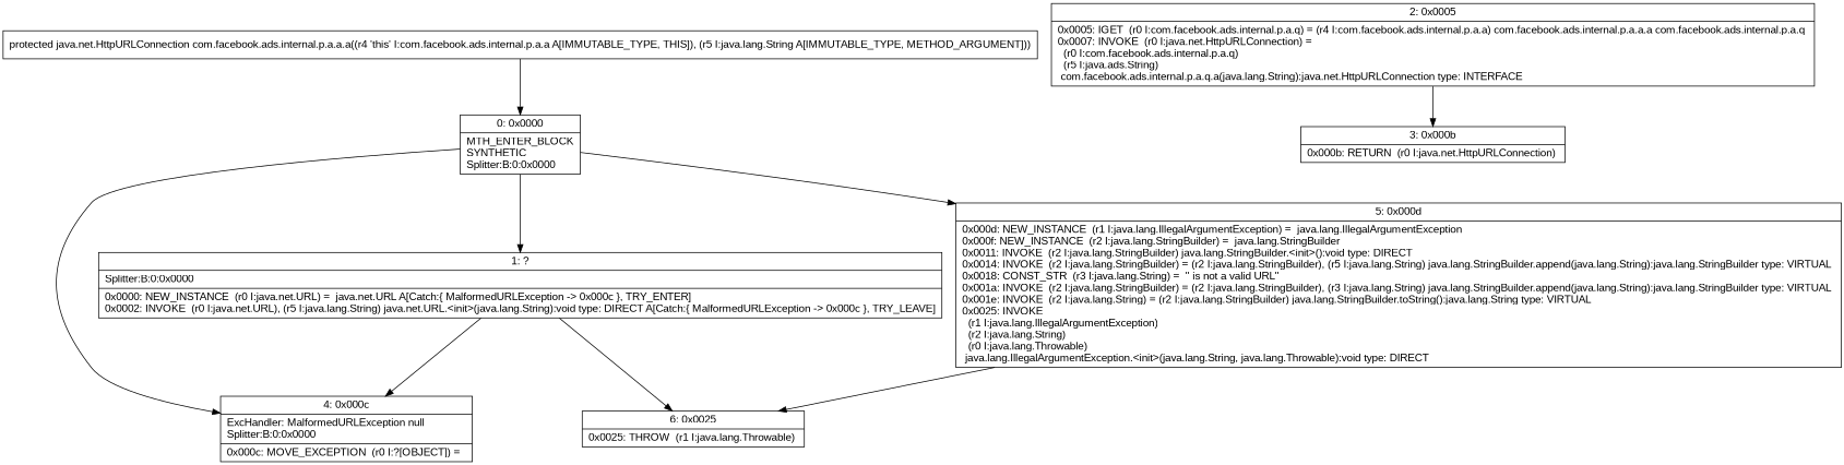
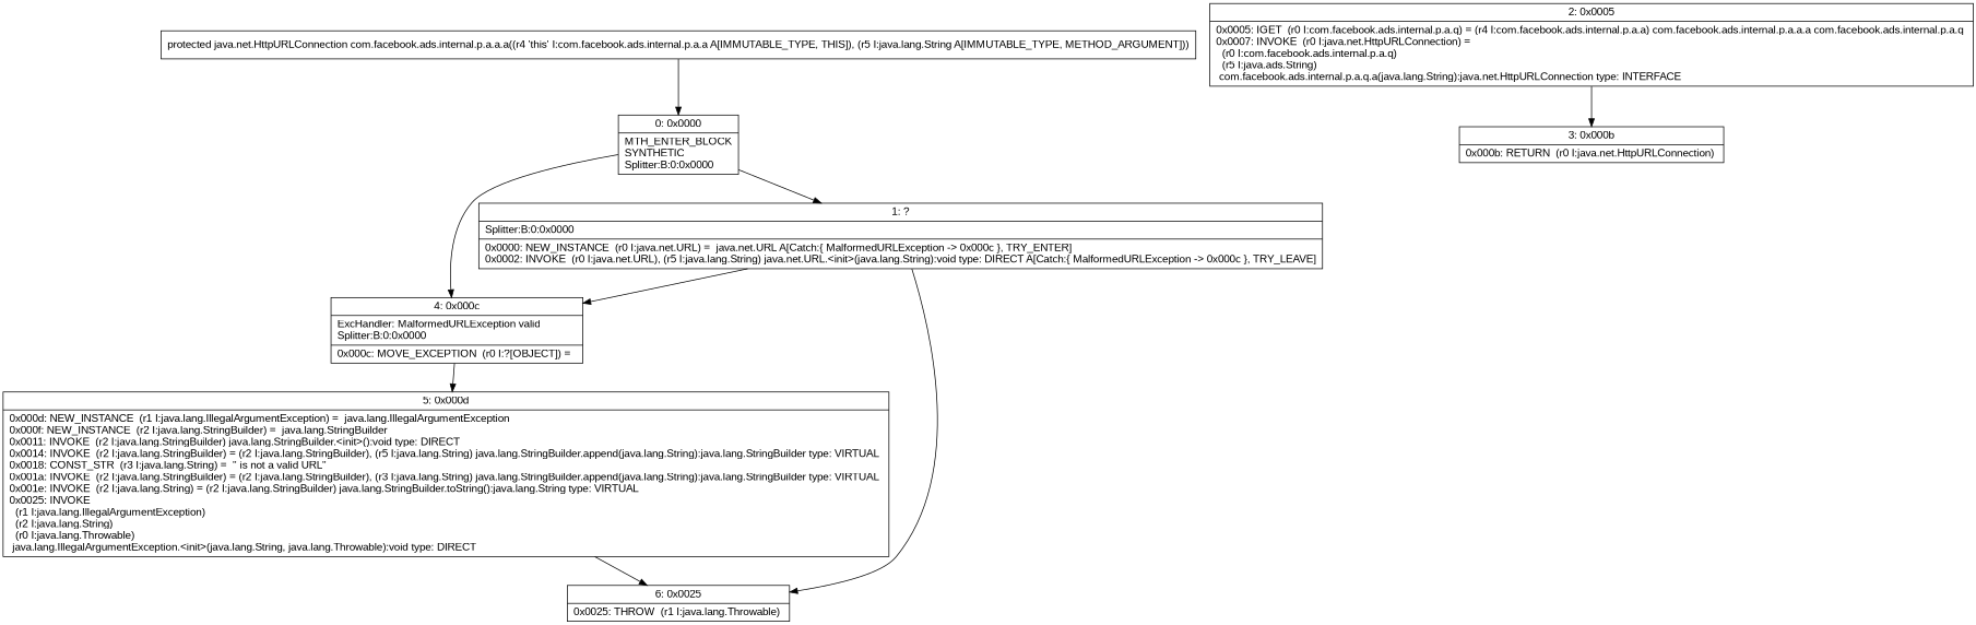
  digraph {
    fontname="Liberation Sans"
    node [fontname="Liberation Sans" shape=record]
    edge [fontname="Liberation Sans"]
    n1 [label="{0\:\ 0x0000|MTH_ENTER_BLOCK\lSYNTHETIC\lSplitter:B:0:0x0000\l}"]
    n2 [label="{1\:\ ?|Splitter:B:0:0x0000\l|0x0000: NEW_INSTANCE  (r0 I:java.net.URL) =  java.net.URL A[Catch:\{ MalformedURLException \-\> 0x000c \}, TRY_ENTER]\l0x0002: INVOKE  (r0 I:java.net.URL), (r5 I:java.lang.String) java.net.URL.\<init\>(java.lang.String):void type: DIRECT A[Catch:\{ MalformedURLException \-\> 0x000c \}, TRY_LEAVE]\l}"]
-   n3 [label="{4\:\ 0x000c|ExcHandler: MalformedURLException null\lSplitter:B:0:0x0000\l|0x000c: MOVE_EXCEPTION  (r0 I:?[OBJECT]) =  \l}"]
+   n3 [label="{4\:\ 0x000c|ExcHandler: MalformedURLException valid\lSplitter:B:0:0x0000\l|0x000c: MOVE_EXCEPTION  (r0 I:?[OBJECT]) =  \l}"]
    n4 [label="{6\:\ 0x0025|0x0025: THROW  (r1 I:java.lang.Throwable) \l}"]
    n5 [label="{5\:\ 0x000d|0x000d: NEW_INSTANCE  (r1 I:java.lang.IllegalArgumentException) =  java.lang.IllegalArgumentException \l0x000f: NEW_INSTANCE  (r2 I:java.lang.StringBuilder) =  java.lang.StringBuilder \l0x0011: INVOKE  (r2 I:java.lang.StringBuilder) java.lang.StringBuilder.\<init\>():void type: DIRECT \l0x0014: INVOKE  (r2 I:java.lang.StringBuilder) = (r2 I:java.lang.StringBuilder), (r5 I:java.lang.String) java.lang.StringBuilder.append(java.lang.String):java.lang.StringBuilder type: VIRTUAL \l0x0018: CONST_STR  (r3 I:java.lang.String) =  \" is not a valid URL\" \l0x001a: INVOKE  (r2 I:java.lang.StringBuilder) = (r2 I:java.lang.StringBuilder), (r3 I:java.lang.String) java.lang.StringBuilder.append(java.lang.String):java.lang.StringBuilder type: VIRTUAL \l0x001e: INVOKE  (r2 I:java.lang.String) = (r2 I:java.lang.StringBuilder) java.lang.StringBuilder.toString():java.lang.String type: VIRTUAL \l0x0025: INVOKE  \l  (r1 I:java.lang.IllegalArgumentException)\l  (r2 I:java.lang.String)\l  (r0 I:java.lang.Throwable)\l java.lang.IllegalArgumentException.\<init\>(java.lang.String, java.lang.Throwable):void type: DIRECT \l}"]
    n6 [label="{2\:\ 0x0005|0x0005: IGET  (r0 I:com.facebook.ads.internal.p.a.q) = (r4 I:com.facebook.ads.internal.p.a.a) com.facebook.ads.internal.p.a.a.a com.facebook.ads.internal.p.a.q \l0x0007: INVOKE  (r0 I:java.net.HttpURLConnection) = \l  (r0 I:com.facebook.ads.internal.p.a.q)\l  (r5 I:java.ads.String)\l com.facebook.ads.internal.p.a.q.a(java.lang.String):java.net.HttpURLConnection type: INTERFACE \l}"]
    n7 [label="{3\:\ 0x000b|0x000b: RETURN  (r0 I:java.net.HttpURLConnection) \l}"]
    n8 [label="{protected java.net.HttpURLConnection com.facebook.ads.internal.p.a.a.a((r4 'this' I:com.facebook.ads.internal.p.a.a A[IMMUTABLE_TYPE, THIS]), (r5 I:java.lang.String A[IMMUTABLE_TYPE, METHOD_ARGUMENT])) }"]
    n1 -> n2
    n1 -> n3
    n2 -> n3
    n2 -> n4
-   n1 -> n5
+   n3 -> n5
    n5 -> n4
    n6 -> n7
    n8 -> n1
  }
